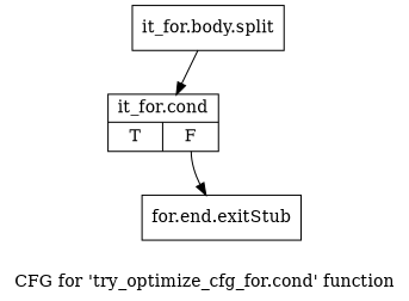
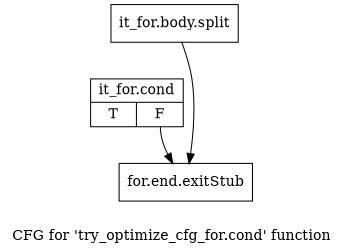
  digraph {
    fontname="DejaVu Serif"
    label="CFG for 'try_optimize_cfg_for.cond' function"
    node [fontname="DejaVu Serif" shape=record]
    edge [fontname="DejaVu Serif"]
    n1 [label="{it_for.cond|{<s0>T|<s1>F}}"]
    n2 [label="{for.end.exitStub}"]
    n3 [label="{it_for.body.split}"]
    n1 -> n2 [tailport=s1]
-   n3 -> n1
+   n3 -> n2
  }
